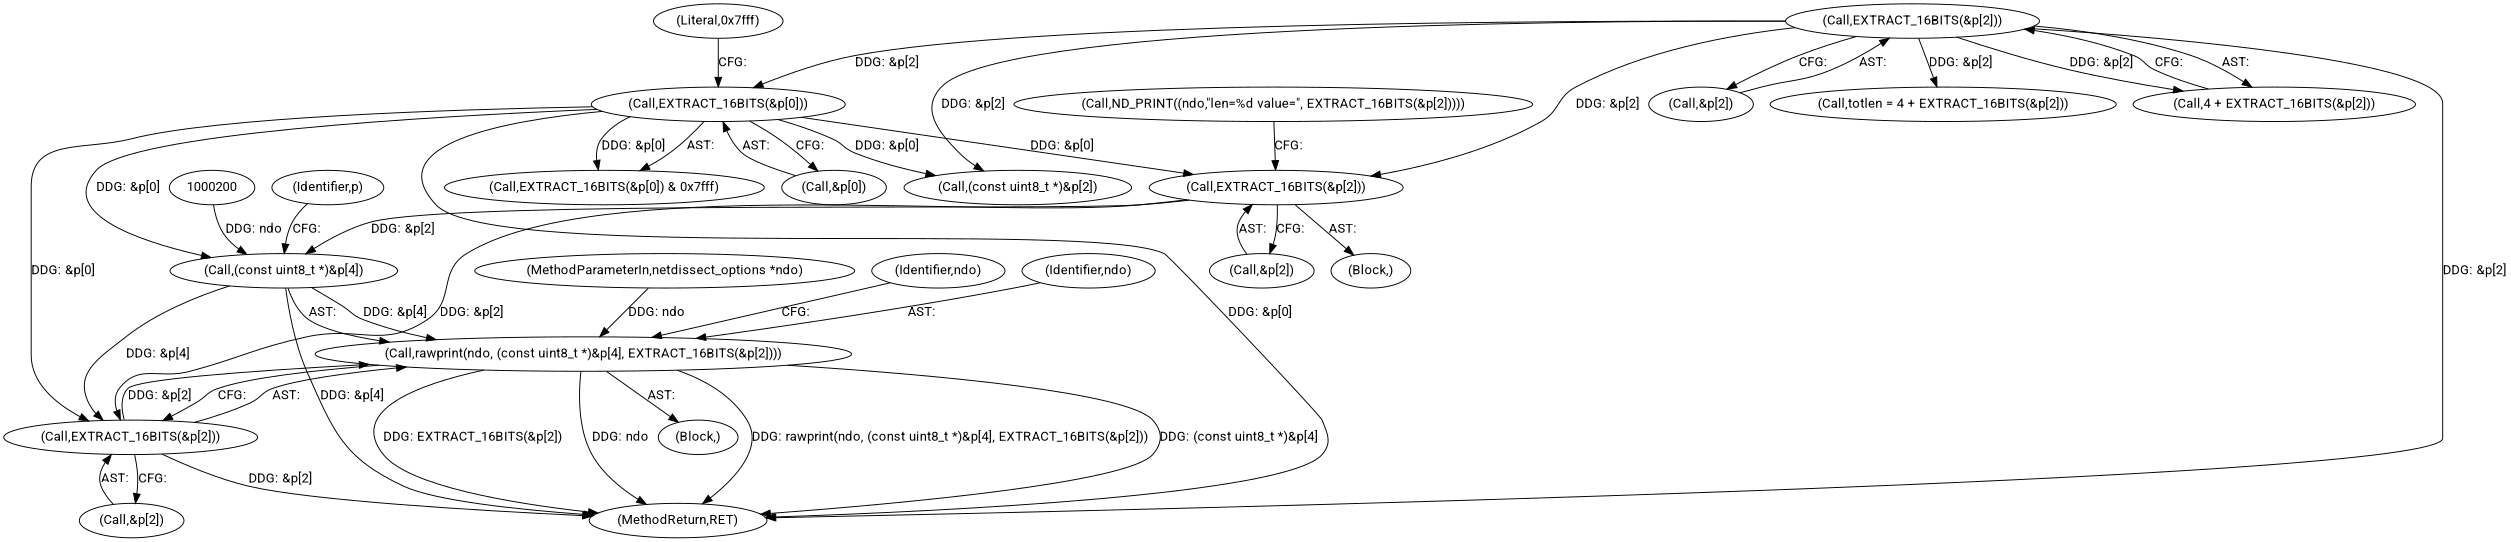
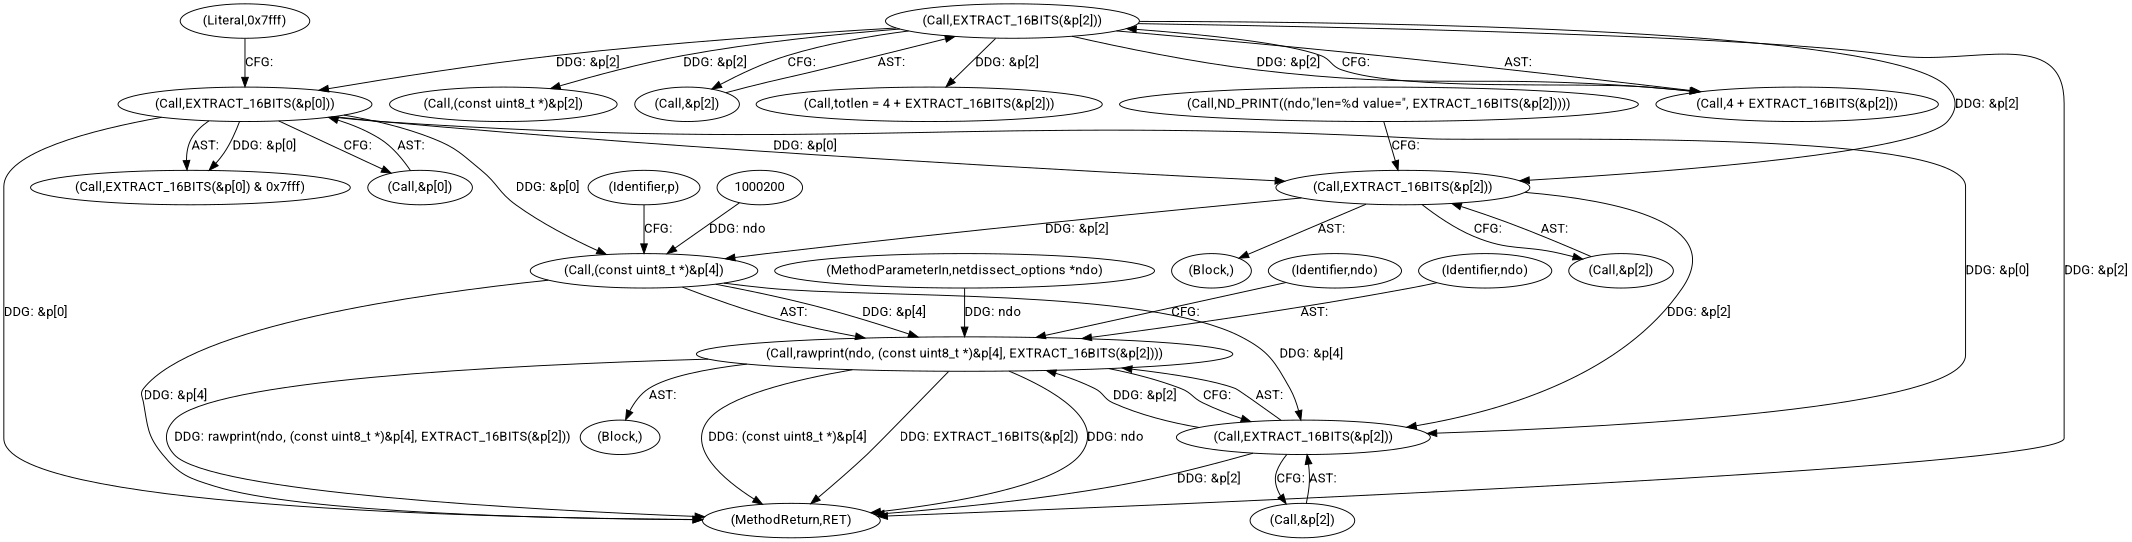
  digraph {
    fontname=Roboto
    node [fontname=Roboto]
    edge [fontname=Roboto]
    n1 [label="(Call,(const uint8_t *)&p[4])"]
    n2 [label="(Call,rawprint(ndo, (const uint8_t *)&p[4], EXTRACT_16BITS(&p[2])))"]
    n3 [label="(Call,EXTRACT_16BITS(&p[2]))"]
    n4 [label="(MethodReturn,RET)"]
    n5 [label="(Block,)"]
    n6 [label="(Call,&p[2])"]
    n7 [label="(Call,EXTRACT_16BITS(&p[0]))"]
    n8 [label="(Call,EXTRACT_16BITS(&p[2]))"]
    n9 [label="(Call,(const uint8_t *)&p[2])"]
    n10 [label="(Call,EXTRACT_16BITS(&p[0]) & 0x7fff)"]
    n11 [label="(Call,&p[0])"]
    n12 [label="(Call,&p[2])"]
    n13 [label="(Block,)"]
    n14 [label="(Call,EXTRACT_16BITS(&p[2]))"]
    n15 [label="(Call,&p[2])"]
    n16 [label="(Call,totlen = 4 + EXTRACT_16BITS(&p[2]))"]
    n17 [label="(Call,4 + EXTRACT_16BITS(&p[2]))"]
    n18 [label="(Identifier,ndo)"]
    n19 [label="(MethodParameterIn,netdissect_options *ndo)"]
    n20 [label="(Literal,0x7fff)"]
    n21 [label="(Identifier,ndo)"]
    n22 [label="(Call,ND_PRINT((ndo,\"len=%d value=\", EXTRACT_16BITS(&p[2]))))"]
    n23 [label="(Identifier,p)"]
    1000200
    n1 -> n2 [label="AST: "]
    n1 -> n2 [label="DDG: &p[4]"]
    n1 -> n3 [label="DDG: &p[4]"]
    n1 -> n4 [label="DDG: &p[4]"]
    n2 -> n3 [label="CFG: "]
    n2 -> n4 [label="DDG: rawprint(ndo, (const uint8_t *)&p[4], EXTRACT_16BITS(&p[2]))"]
    n2 -> n4 [label="DDG: (const uint8_t *)&p[4]"]
    n2 -> n4 [label="DDG: EXTRACT_16BITS(&p[2])"]
    n2 -> n4 [label="DDG: ndo"]
    n2 -> n5 [label="AST: "]
    n3 -> n2 [label="AST: "]
    n3 -> n2 [label="DDG: &p[2]"]
    n3 -> n4 [label="DDG: &p[2]"]
    n3 -> n6 [label="CFG: "]
    n6 -> n3 [label="AST: "]
    n7 -> n1 [label="DDG: &p[0]"]
    n7 -> n3 [label="DDG: &p[0]"]
    n7 -> n4 [label="DDG: &p[0]"]
    n7 -> n8 [label="DDG: &p[0]"]
-   n7 -> n9 [label="DDG: &p[0]"]
    n7 -> n10 [label="AST: "]
    n7 -> n10 [label="DDG: &p[0]"]
    n7 -> n11 [label="CFG: "]
    n8 -> n1 [label="DDG: &p[2]"]
    n8 -> n3 [label="DDG: &p[2]"]
    n8 -> n12 [label="CFG: "]
    n8 -> n13 [label="AST: "]
    n11 -> n7 [label="AST: "]
    n12 -> n8 [label="AST: "]
    n14 -> n4 [label="DDG: &p[2]"]
    n14 -> n7 [label="DDG: &p[2]"]
    n14 -> n8 [label="DDG: &p[2]"]
    n14 -> n9 [label="DDG: &p[2]"]
    n14 -> n15 [label="CFG: "]
    n14 -> n16 [label="DDG: &p[2]"]
    n14 -> n17 [label="AST: "]
    n14 -> n17 [label="DDG: &p[2]"]
    n15 -> n14 [label="AST: "]
    n17 -> n14 [label="CFG: "]
    n18 -> n2 [label="AST: "]
    n19 -> n2 [label="DDG: ndo"]
    n20 -> n7 [label="CFG: "]
    n21 -> n2 [label="CFG: "]
    n22 -> n8 [label="CFG: "]
    n23 -> n1 [label="CFG: "]
    1000200 -> n1 [label="DDG: ndo"]
  }
